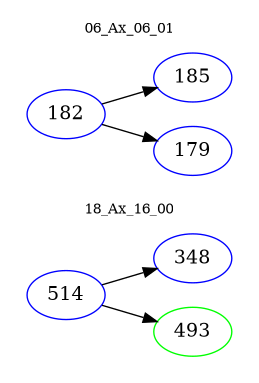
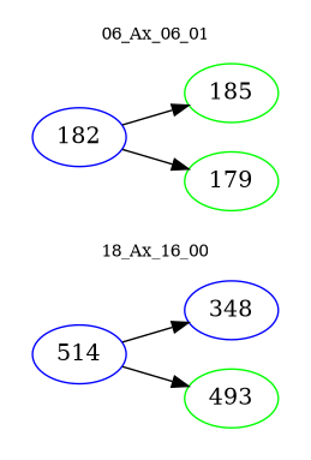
  digraph {
    rankdir=LR
    node [color=blue]
    edge [color=black]
    n1 [label=514]
    n2 [color=green label=493]
    n3 [label=348]
    n4 [label=182]
-   n5 [label=179]
-   n6 [label=185]
+   n5 [color=green label=179]
+   n6 [color=green label=185]
    subgraph cluster_1 {
      color=white
      fontsize=10
      label="18_Ax_16_00"
      n1
      n2
      n3
    }
    subgraph cluster_2 {
      color=white
      fontsize=10
      label="06_Ax_06_01"
      n4
      n5
      n6
    }
    n1 -> n2
    n1 -> n3
    n4 -> n5
    n4 -> n6
  }
